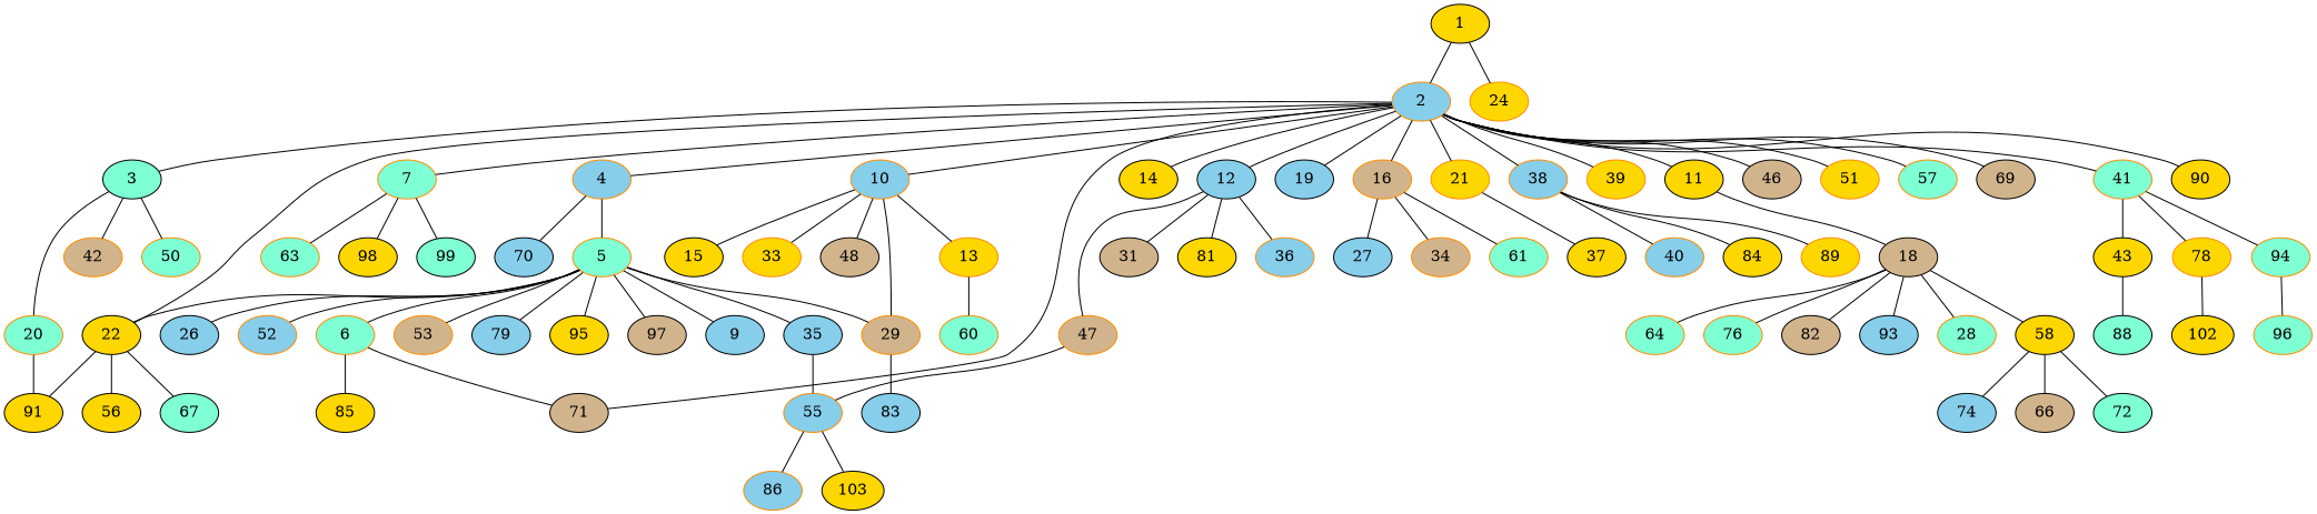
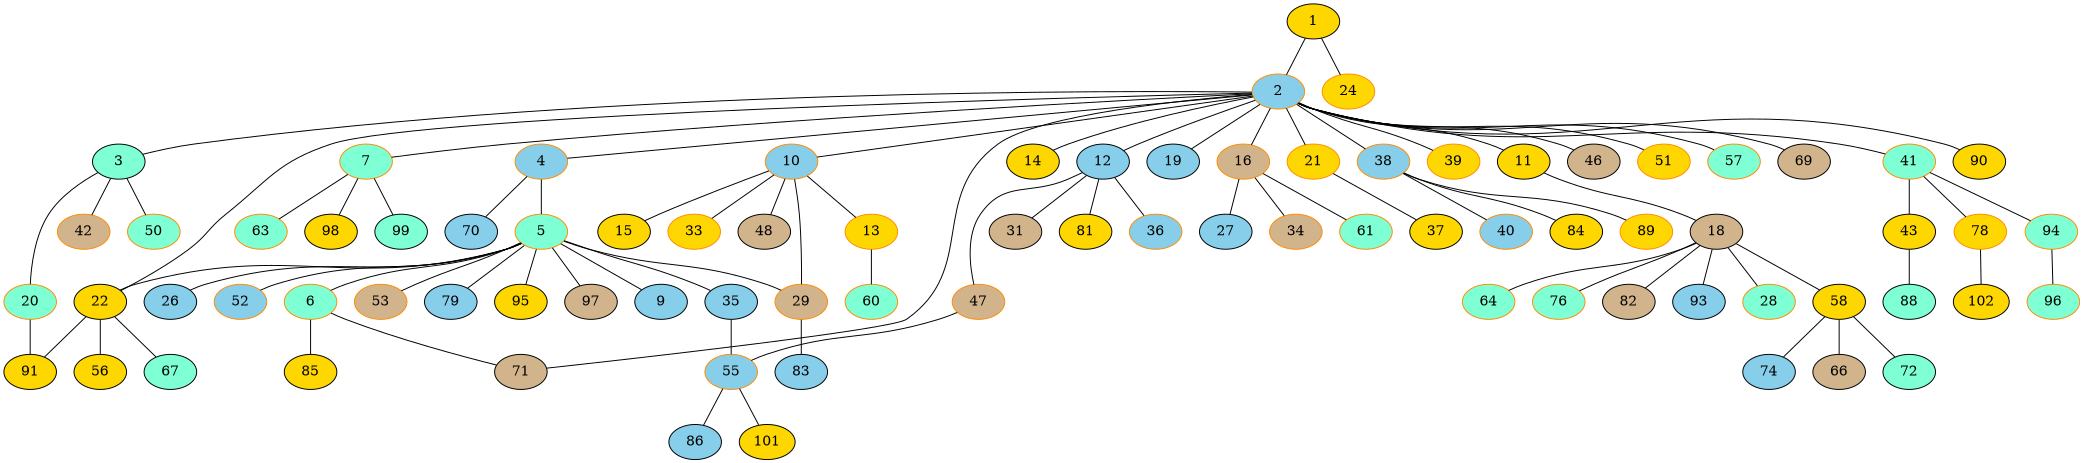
  graph {
    node [color=black fillcolor=gold style=filled]
    1 [super="+68"]
    2 [color=darkorange fillcolor=skyblue super="+80"]
    24 [color=darkorange]
    3 [fillcolor=aquamarine super="+17"]
    4 [color=darkorange fillcolor=skyblue super="+25"]
    7 [color=darkorange fillcolor=aquamarine super="+23"]
    10 [color=darkorange fillcolor=skyblue super="+49"]
    11
    12 [fillcolor=skyblue super="+73"]
    14
    16 [color=darkorange fillcolor=tan super="+103"]
    19 [fillcolor=skyblue]
    21 [color=darkorange]
    22 [super="+32"]
    38 [color=darkorange fillcolor=skyblue super="+54"]
    39 [color=darkorange]
    41 [color=darkorange fillcolor=aquamarine super="+65"]
    46 [fillcolor=tan]
    51 [color=darkorange]
    57 [color=darkorange fillcolor=aquamarine]
    69 [fillcolor=tan]
    71 [fillcolor=tan]
    90
    20 [color=darkorange fillcolor=aquamarine super="+62"]
    42 [color=darkorange fillcolor=tan]
    50 [color=darkorange fillcolor=aquamarine]
    5 [color=darkorange fillcolor=aquamarine super="+8"]
    70 [fillcolor=skyblue]
    63 [color=darkorange fillcolor=aquamarine]
    98
    99 [fillcolor=aquamarine]
    29 [color=darkorange fillcolor=tan super="+75"]
    13 [color=darkorange super="+45"]
    15 [super="+59"]
    33 [color=darkorange]
    48 [fillcolor=tan]
    18 [fillcolor=tan super="+30"]
    36 [color=darkorange fillcolor=skyblue super="+44"]
    31 [fillcolor=tan]
    47 [color=darkorange fillcolor=tan]
    81
    27 [fillcolor=skyblue]
    34 [color=darkorange fillcolor=tan]
    61 [color=darkorange fillcolor=aquamarine]
    37
    91 [super="+104"]
    56
    67 [fillcolor=aquamarine]
    40 [color=darkorange fillcolor=skyblue]
    84
    89 [color=darkorange]
    43 [super="+77"]
    78 [color=darkorange]
    94 [color=darkorange fillcolor=aquamarine]
    6 [color=darkorange fillcolor=aquamarine]
    9 [fillcolor=skyblue]
    26 [fillcolor=skyblue]
    35 [fillcolor=skyblue]
    52 [color=darkorange fillcolor=skyblue]
    53 [color=darkorange fillcolor=tan]
    79 [fillcolor=skyblue super="+107"]
    95
    97 [fillcolor=tan]
    85 [super="+92"]
    83 [fillcolor=skyblue super="+87"]
    55 [color=darkorange fillcolor=skyblue super="+100"]
    60 [color=darkorange fillcolor=aquamarine super="+106"]
    28 [color=darkorange fillcolor=aquamarine]
    58 [super="+108"]
    64 [color=darkorange fillcolor=aquamarine]
    76 [color=darkorange fillcolor=aquamarine]
    82 [fillcolor=tan]
    93 [fillcolor=skyblue]
    66 [fillcolor=tan]
    72 [fillcolor=aquamarine]
    74 [fillcolor=skyblue]
-   86 [color=darkorange fillcolor=skyblue]
-   101 [label=103]
+   86 [fillcolor=skyblue]
+   101
    88 [fillcolor=aquamarine]
    102
    96 [color=darkorange fillcolor=aquamarine]
    1 -- 2
    1 -- 24
    2 -- 3
    2 -- 4
    2 -- 7
    2 -- 10
    2 -- 11
    2 -- 12
    2 -- 14
    2 -- 16
    2 -- 19
    2 -- 21
    2 -- 22
    2 -- 38
    2 -- 39
    2 -- 41
    2 -- 46
    2 -- 51
    2 -- 57
    2 -- 69
    2 -- 71
    2 -- 90
    3 -- 20
    3 -- 42
    3 -- 50
    4 -- 5
    4 -- 70
    7 -- 63
    7 -- 98
    7 -- 99
    10 -- 29
    10 -- 13
    10 -- 15
    10 -- 33
    10 -- 48
    11 -- 18
    12 -- 36
    12 -- 31
    12 -- 47
    12 -- 81
    16 -- 27
    16 -- 34
    16 -- 61
    21 -- 37
    22 -- 91
    22 -- 56
    22 -- 67
    38 -- 40
    38 -- 84
    38 -- 89
    41 -- 43 [weight=2]
    41 -- 78
    41 -- 94
    20 -- 91
    5 -- 22
    5 -- 29
    5 -- 6
    5 -- 9
    5 -- 26
    5 -- 35
    5 -- 52
    5 -- 53
    5 -- 79
    5 -- 95
    5 -- 97
    29 -- 83
    13 -- 60
    18 -- 28
    18 -- 58
    18 -- 64
    18 -- 76
    18 -- 82
    18 -- 93
    47 -- 55
    43 -- 88
    78 -- 102
    94 -- 96
    6 -- 71
    6 -- 85
    35 -- 55
    55 -- 86
    55 -- 101
    58 -- 66
    58 -- 72
    58 -- 74
  }
